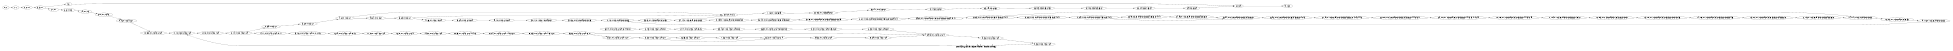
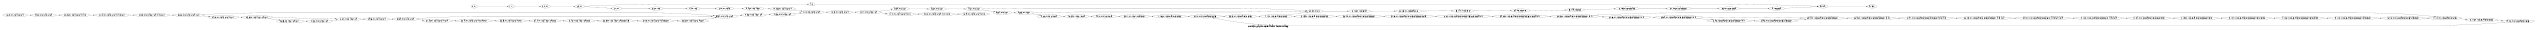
  digraph {
    label="Control-flow-graph for register allocator (function _strategy)"
    rankdir=LR
    n1 [label="0, 0: "]
    n2 [label="1, 1: "]
    n3 [label="2, 2: 0 1 "]
    n4 [label="3, 3: 0 1 "]
    n5 [label="4, 6: "]
    n6 [label="5, 7: 0 1 "]
-   n7 [label="80, 129:"]
+   n7 [label="90, 129: "]
    n8 [label="6, 8: 0 1 2 3 "]
    n9 [label="91, 130: "]
    n10 [label="7, 9: 0 1 2 3 "]
    n11 [label="8, 10: 0 1 2 3 4 5 "]
    n12 [label="9, 46: 0 1 2 3 4 5 6 7 "]
    n13 [label="10, 133: 0 1 2 3 4 5 6 7 8 9 "]
    n14 [label="11, 12: 0 3 2 3 4 5 6 7 8 9"]
    n15 [label="12, 13: 0 1 2 3 4 5 6 7 8 9 "]
    n16 [label="13, 14: 0 1 2 3 4 5 6 7 8 9 "]
    n17 [label="14, 17: 0 1 2 3 4 5 6 7 8 9 10 11 "]
    n18 [label="42, 59: 0 1 2 3 6 7 "]
    n19 [label="15, 18: 0 1 2 3 4 5 6 7 8 9 10 11 12 13 "]
    n20 [label="43, 60: 0 1 2 3 6 7 "]
    n21 [label="16, 19: 0 1 2 3 4 5 6 7 8 9 12 13 "]
-   n22 [label="17, 20: 0 1 2 3 4 5 6 7 8 9 "]
    n23 [label="18, 21: 0 1 2 3 4 5 6 7 8 9 "]
    n24 [label="19, 22: 0 1 2 3 4 5 6 7 8 9 "]
    n25 [label="20, 23: 0 1 2 3 4 5 6 7 8 9 14 15 "]
    n26 [label="21, 24: 0 1 2 3 4 5 6 7 8 9 14 15 16 17 "]
    n27 [label="22, 25: 0 1 2 3 4 5 6 7 8 9 14 15 16 17 "]
    n28 [label="23, 26: 0 1 2 3 4 5 6 7 8 9 16 17 "]
    n29 [label="24, 31: 0 1 2 3 4 5 6 7 8 9 16 17 "]
    n30 [label="39, 54: 0 1 2 3 4 5 6 7 8 9 "]
    n31 [label="25, 32: 0 1 2 3 4 5 6 7 8 9 16 17 "]
    n32 [label="40, 56: 0 1 2 3 4 5 6 7 8 9 "]
    n33 [label="26, 35: 2 3 4 5 6 7 8 9 16 17 "]
    n34 [label="28, 37: 0 1 2 3 4 5 6 7 8 9 "]
    n35 [label="27, 36: 0 1 2 3 4 5 6 7 8 9 "]
    n36 [label="29, 38: 0 1 2 3 4 5 6 7 8 9 "]
    n37 [label="30, 39: 0 1 2 3 4 5 6 7 8 9 "]
+   n38 [label="31, 43: 0 1 2 3 4 5 6 7 8 9 18 19 "]
    n39 [label="32, 44: 0 1 2 3 4 5 6 7 8 9 18 19 20 21 "]
    n40 [label="33, 45: 0 1 2 3 4 5 6 7 8 9 20 21 "]
    n41 [label="34, 47: 0 1 2 3 4 5 6 7 8 9 22 23 "]
    n42 [label="35, 48: 0 1 2 3 4 5 6 7 8 9 22 23 "]
    n43 [label="36, 50: 0 1 2 3 4 5 6 7 8 9 22 23 24 25 "]
    n44 [label="37, 51: 0 1 2 3 4 5 6 7 8 9 24 25 26 27 "]
    n45 [label="38, 52: 0 1 2 3 4 5 6 7 8 9 26 27 "]
    n46 [label="41, 58: 0 1 2 3 4 5 6 7 8 9 "]
    n47 [label="44, 61: 0 1 2 3 6 7 "]
    n48 [label="45, 64: 0 1 2 3 6 7 "]
    n49 [label="80, 120: 0 1 2 3 "]
    n50 [label="46, 65: 0 1 2 3 6 7 "]
    n51 [label="81, 122: 0 1 2 3 58 59 "]
    n52 [label="47, 68: 0 1 2 3 6 7 28 29 "]
    n53 [label="48, 69: 0 1 2 3 6 7 28 29 "]
    n54 [label="49, 70: 0 1 2 3 6 7 28 29 "]
    n55 [label="50, 77: 0 1 2 3 6 7 28 29 30 31 "]
    n56 [label="51, 136: 0 1 2 3 28 29 30 31 32 33 "]
    n57 [label="52, 72: 0 1 2 3 28 29 30 31 32 33 "]
    n58 [label="53, 73: 0 1 2 3 28 29 30 31 32 33 "]
    n59 [label="54, 74: 0 1 2 3 28 29 30 31 32 33 "]
    n60 [label="55, 139: 0 1 2 3 28 29 30 31 32 33 34 35 "]
    n61 [label="56, 140: 0 1 2 3 28 29 30 31 32 33 34 35 36 37 "]
    n62 [label="57, 80: 0 1 2 3 28 29 30 31 32 33 34 35 36 37 38 39 "]
-   n63 [label="58, 81: 0 1 2 3 28 29 30 31 32 33 34 35 36 37 38 39 40 41 "]
+   n63 [label="58, 81: 0 1 2 3 28 29 30 31 30 33 34 35 36 37 38 39 40 41"]
    n64 [label="59, 82: 0 1 2 3 28 29 30 31 32 33 34 35 36 37 38 39 40 41 "]
    n65 [label="60, 83: 0 1 2 3 28 29 30 31 32 33 34 35 36 37 40 41 "]
    n66 [label="61, 88: 0 1 2 3 28 29 30 31 32 33 34 35 36 37 40 41 "]
    n67 [label="77, 114: 0 1 2 3 28 29 30 31 32 33 "]
    n68 [label="62, 89: 0 1 2 3 28 29 30 31 32 33 34 35 36 37 40 41 "]
    n69 [label="78, 116: 0 1 2 3 28 29 30 31 32 33 "]
    n70 [label="63, 92: 2 3 28 29 30 31 32 33 34 35 36 37 40 41 "]
    n71 [label="65, 94: 0 1 2 3 28 29 30 31 32 33 34 35 36 37 "]
    n72 [label="64, 93: 0 1 2 3 28 29 30 31 32 33 34 35 36 37 "]
    n73 [label="66, 96: 0 1 2 3 28 29 30 31 32 33 34 35 36 37 42 43 "]
    n74 [label="67, 97: 0 1 2 3 28 29 30 31 32 33 34 35 36 37 42 43 44 45 "]
    n75 [label="68, 100: 0 1 2 3 28 29 30 31 32 33 34 35 36 37 44 45 46 47 "]
    n76 [label="69, 101: 0 1 2 3 28 29 30 31 32 33 36 37 44 45 46 47 48 49 "]
    n77 [label="70, 102: 0 1 2 3 28 29 30 31 32 33 36 37 44 45 48 49 "]
    n78 [label="71, 104: 0 1 2 3 28 29 30 31 32 33 36 37 50 51 "]
    n79 [label="72, 105: 0 1 2 3 28 29 30 31 32 33 36 37 50 51 "]
    n80 [label="73, 107: 0 1 2 3 28 29 30 31 32 33 36 37 50 51 52 53 "]
    n81 [label="74, 108: 0 1 2 3 28 29 30 31 32 33 36 37 52 53 54 55 "]
    n82 [label="75, 112: 0 1 2 3 28 29 30 31 32 33 36 37 54 55 56 57 "]
    n83 [label="76, 113: 0 1 2 3 28 29 30 31 32 33 54 55 56 57 "]
    n84 [label="79, 118: 0 1 2 3 28 29 30 31 32 33 "]
    n85 [label="82, 123: 0 1 2 3 58 59 60 61 "]
    n86 [label="83, 147: 0 1 2 3 60 61 "]
    n87 [label="84, 148: 2 3 60 61 "]
    n88 [label="85, 149: 2 3 62 63 "]
    n89 [label="86, 125: 2 3 62 63 64 65 "]
    n90 [label="87, 126: 2 3 64 65 66 67 "]
    n91 [label="88, 127: 66 67 68 69 "]
    n92 [label="89, 128: 68 69 "]
    n1 -> n2
    n2 -> n3
    n3 -> n4
    n4 -> n5
    n4 -> n6
    n5 -> n7
    n6 -> n8
    n7 -> n9
    n8 -> n10
    n10 -> n11
    n11 -> n12
    n12 -> n13
    n13 -> n14
    n14 -> n15
    n15 -> n16
    n16 -> n17
    n16 -> n18
    n17 -> n19
    n18 -> n20
    n19 -> n21
    n20 -> n47
-   n21 -> n22
-   n22 -> n23
    n23 -> n24
    n24 -> n25
    n25 -> n26
    n26 -> n27
    n27 -> n28
    n28 -> n29
    n28 -> n30
    n29 -> n31
    n30 -> n32
    n31 -> n33
    n31 -> n34
    n32 -> n46
    n33 -> n35
    n34 -> n36
    n35 -> n34
    n36 -> n37
    n37 -> n30
+   n37 -> n38
+   n38 -> n39
    n39 -> n40
    n40 -> n41
    n41 -> n42
    n42 -> n43
    n43 -> n44
    n44 -> n45
    n45 -> n30
    n46 -> n14
    n47 -> n48
    n47 -> n49
    n48 -> n50
    n49 -> n51
    n50 -> n49
    n50 -> n52
    n51 -> n85
    n52 -> n53
    n53 -> n54
    n54 -> n55
    n55 -> n56
    n56 -> n57
    n57 -> n58
    n58 -> n59
    n59 -> n49
    n59 -> n60
    n60 -> n61
    n61 -> n62
    n62 -> n63
    n63 -> n64
    n64 -> n65
    n65 -> n66
    n65 -> n67
    n66 -> n68
    n67 -> n69
    n68 -> n70
    n68 -> n71
    n69 -> n84
    n70 -> n72
    n71 -> n73
    n72 -> n71
    n73 -> n74
    n74 -> n75
    n75 -> n76
    n76 -> n77
    n77 -> n78
    n78 -> n79
    n79 -> n80
    n80 -> n81
    n81 -> n82
    n82 -> n83
    n83 -> n67
    n84 -> n57
    n85 -> n86
    n86 -> n87
    n87 -> n88
    n88 -> n89
    n89 -> n90
    n90 -> n91
    n91 -> n92
    n92 -> n7
  }
